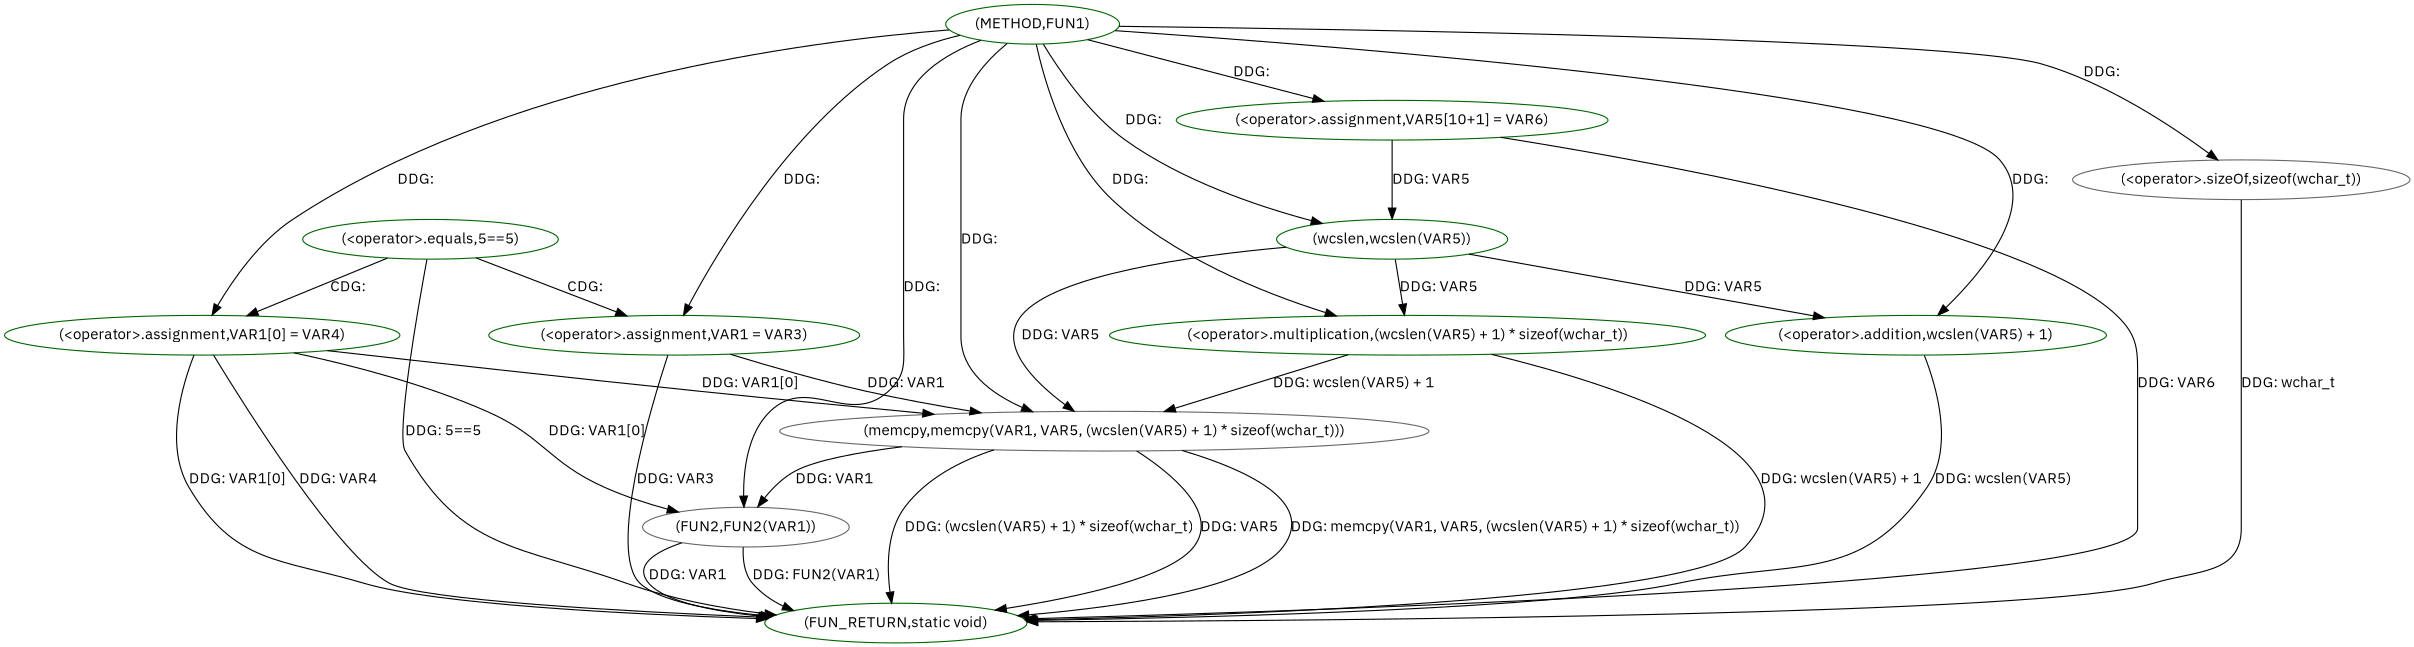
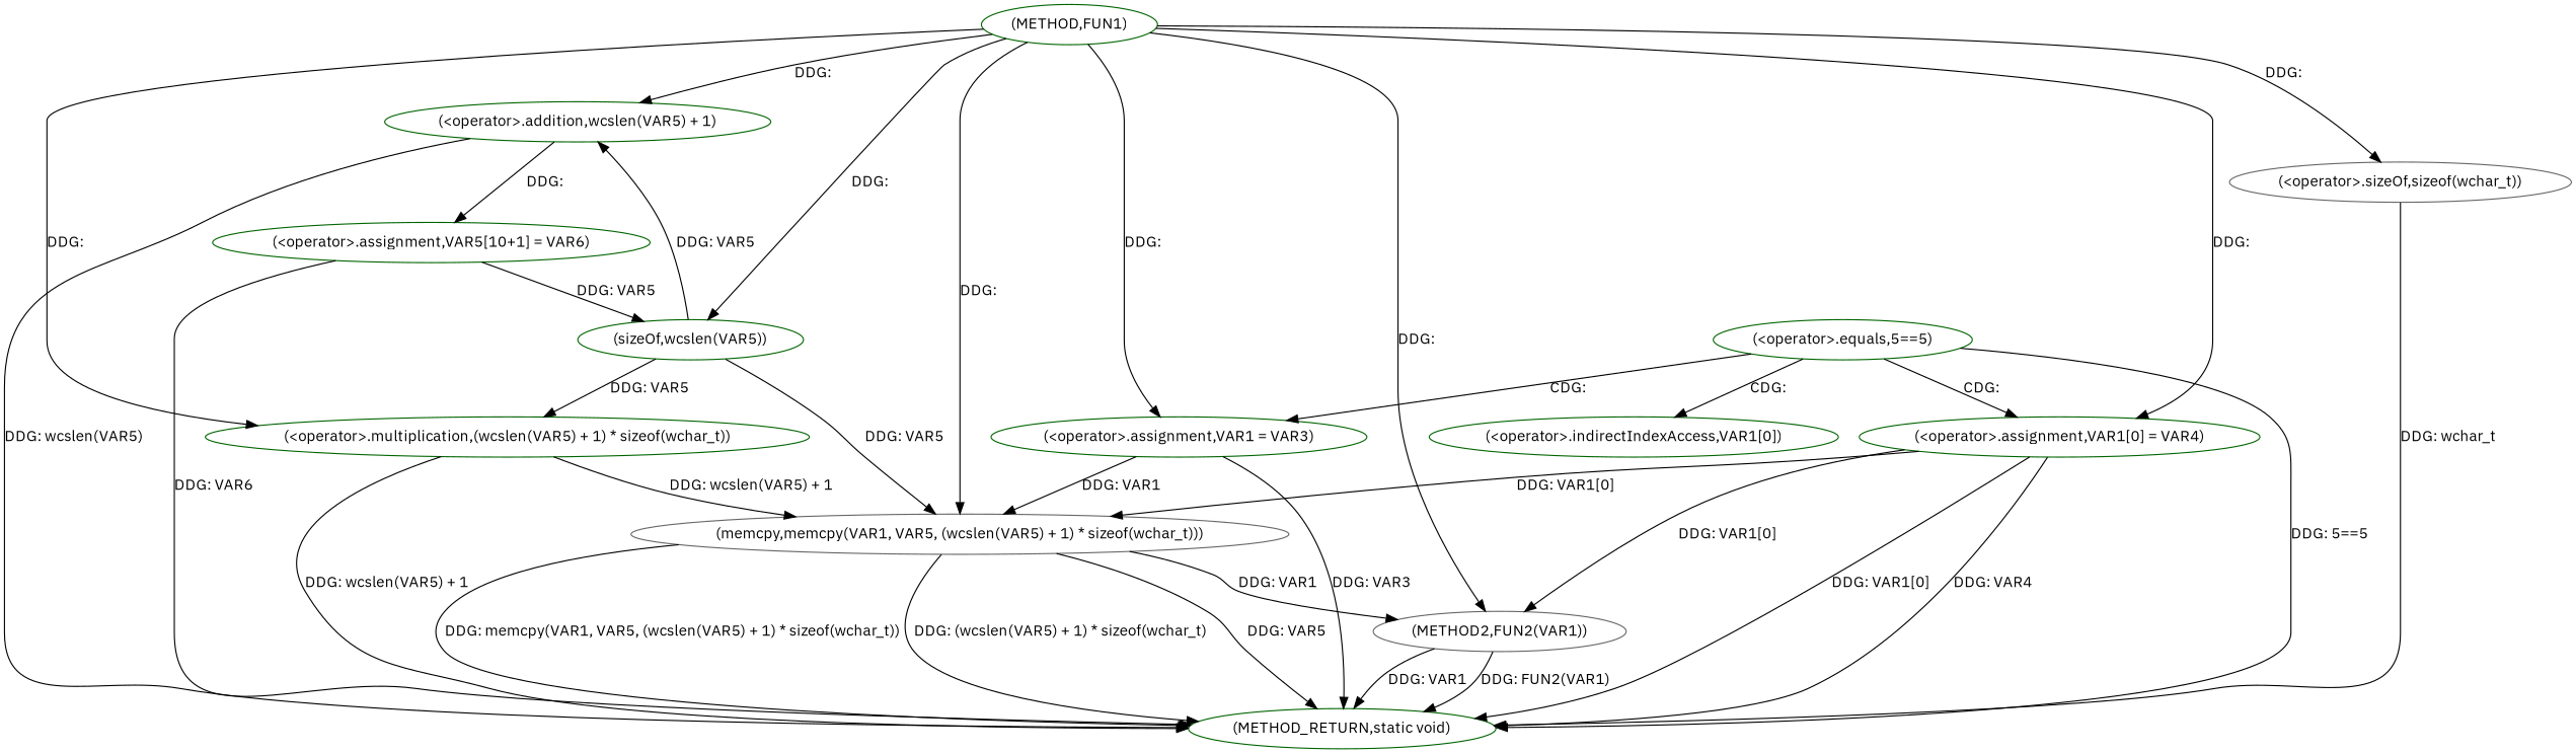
  digraph {
    fontname="IBM Plex Sans"
    node [color=darkgreen fontname="IBM Plex Sans"]
    edge [fontname="IBM Plex Sans"]
    n1 [label="(METHOD,FUN1)"]
    n2 [label="(<operator>.assignment,VAR1 = VAR3)"]
    n3 [label="(<operator>.assignment,VAR1[0] = VAR4)"]
    n4 [label="(<operator>.assignment,VAR5[10+1] = VAR6)"]
    n5 [color=gray40 label="(memcpy,memcpy(VAR1, VAR5, (wcslen(VAR5) + 1) * sizeof(wchar_t)))"]
    n6 [label="(<operator>.multiplication,(wcslen(VAR5) + 1) * sizeof(wchar_t))"]
    n7 [label="(<operator>.addition,wcslen(VAR5) + 1)"]
-   n8 [label="(wcslen,wcslen(VAR5))"]
+   n8 [label="(sizeOf,wcslen(VAR5))"]
    n9 [color=gray40 label="(<operator>.sizeOf,sizeof(wchar_t))"]
-   n10 [color=gray40 label="(FUN2,FUN2(VAR1))"]
+   n10 [color=gray40 label="(METHOD2,FUN2(VAR1))"]
    n11 [label="(<operator>.equals,5==5)"]
-   n12 [label="(FUN_RETURN,static void)"]
+   n12 [label="(METHOD_RETURN,static void)"]
+   n13 [label="(<operator>.indirectIndexAccess,VAR1[0])"]
    n1 -> n2 [label="DDG: "]
    n1 -> n3 [label="DDG: "]
-   n1 -> n4 [label="DDG: "]
+   n7 -> n4 [label="DDG: "]
    n1 -> n5 [label="DDG: "]
    n1 -> n6 [label="DDG: "]
    n1 -> n7 [label="DDG: "]
    n1 -> n8 [label="DDG: "]
    n1 -> n9 [label="DDG: "]
    n1 -> n10 [label="DDG: "]
    n2 -> n5 [label="DDG: VAR1"]
    n2 -> n12 [label="DDG: VAR3"]
    n3 -> n5 [label="DDG: VAR1[0]"]
    n3 -> n10 [label="DDG: VAR1[0]"]
    n3 -> n12 [label="DDG: VAR4"]
    n3 -> n12 [label="DDG: VAR1[0]"]
    n4 -> n8 [label="DDG: VAR5"]
    n4 -> n12 [label="DDG: VAR6"]
    n5 -> n10 [label="DDG: VAR1"]
    n5 -> n12 [label="DDG: (wcslen(VAR5) + 1) * sizeof(wchar_t)"]
    n5 -> n12 [label="DDG: VAR5"]
    n5 -> n12 [label="DDG: memcpy(VAR1, VAR5, (wcslen(VAR5) + 1) * sizeof(wchar_t))"]
    n6 -> n5 [label="DDG: wcslen(VAR5) + 1"]
    n6 -> n12 [label="DDG: wcslen(VAR5) + 1"]
    n7 -> n12 [label="DDG: wcslen(VAR5)"]
    n8 -> n5 [label="DDG: VAR5"]
    n8 -> n6 [label="DDG: VAR5"]
    n8 -> n7 [label="DDG: VAR5"]
    n9 -> n12 [label="DDG: wchar_t"]
    n10 -> n12 [label="DDG: VAR1"]
    n10 -> n12 [label="DDG: FUN2(VAR1)"]
    n11 -> n2 [label="CDG: "]
    n11 -> n3 [label="CDG: "]
    n11 -> n12 [label="DDG: 5==5"]
+   n11 -> n13 [label="CDG: "]
  }
